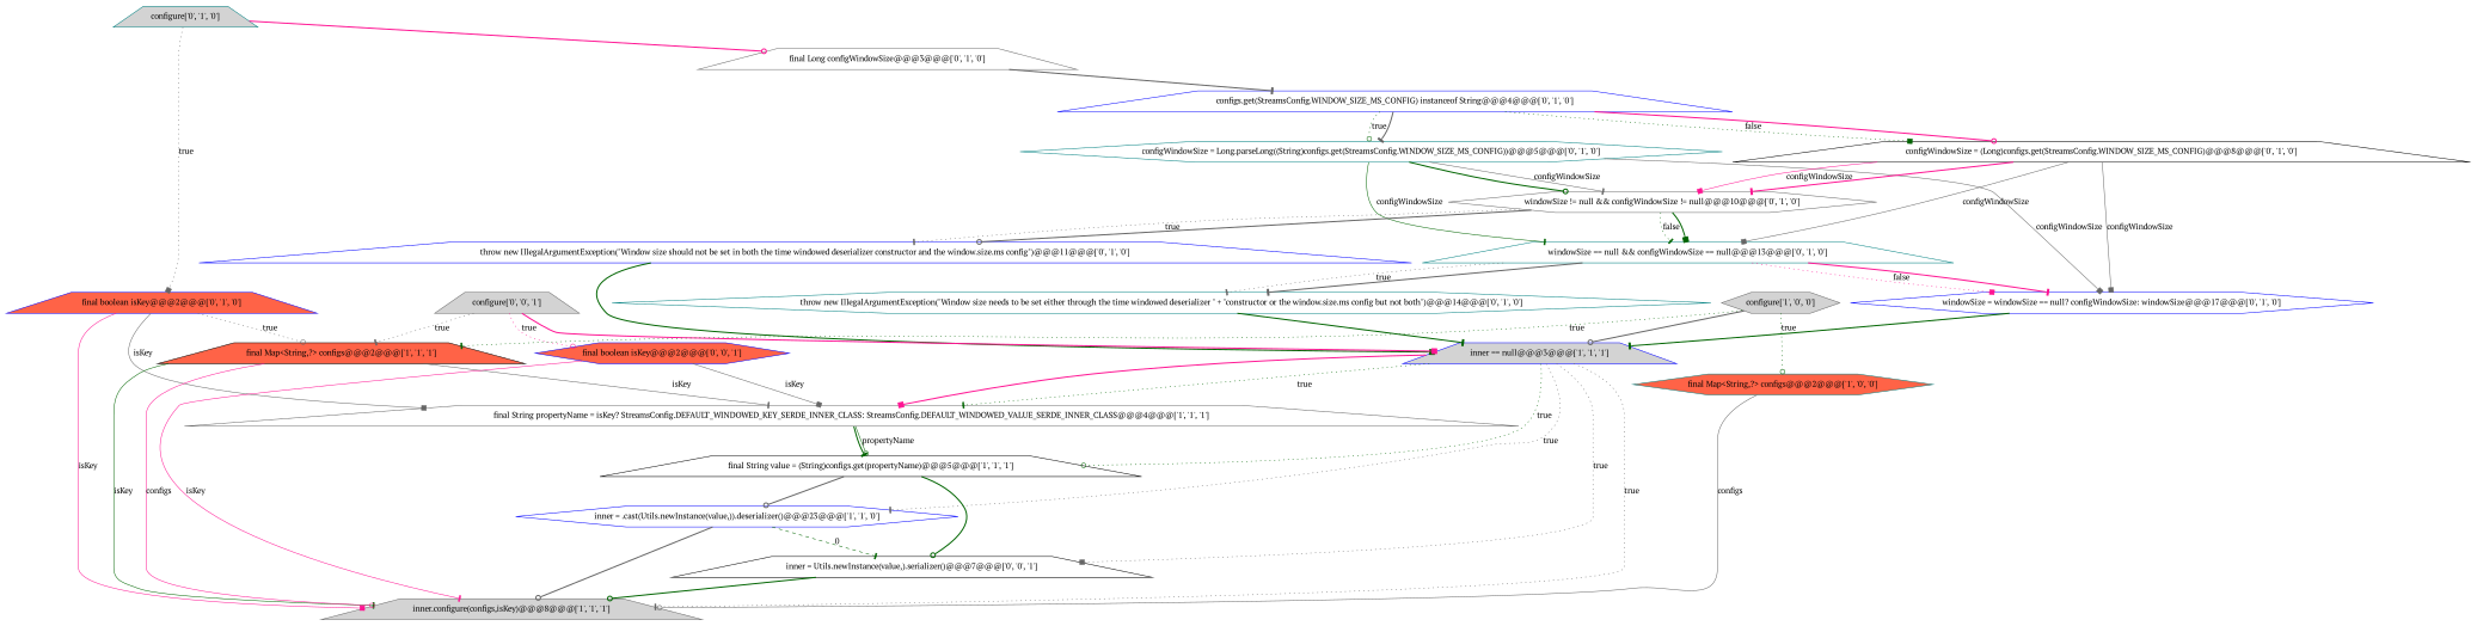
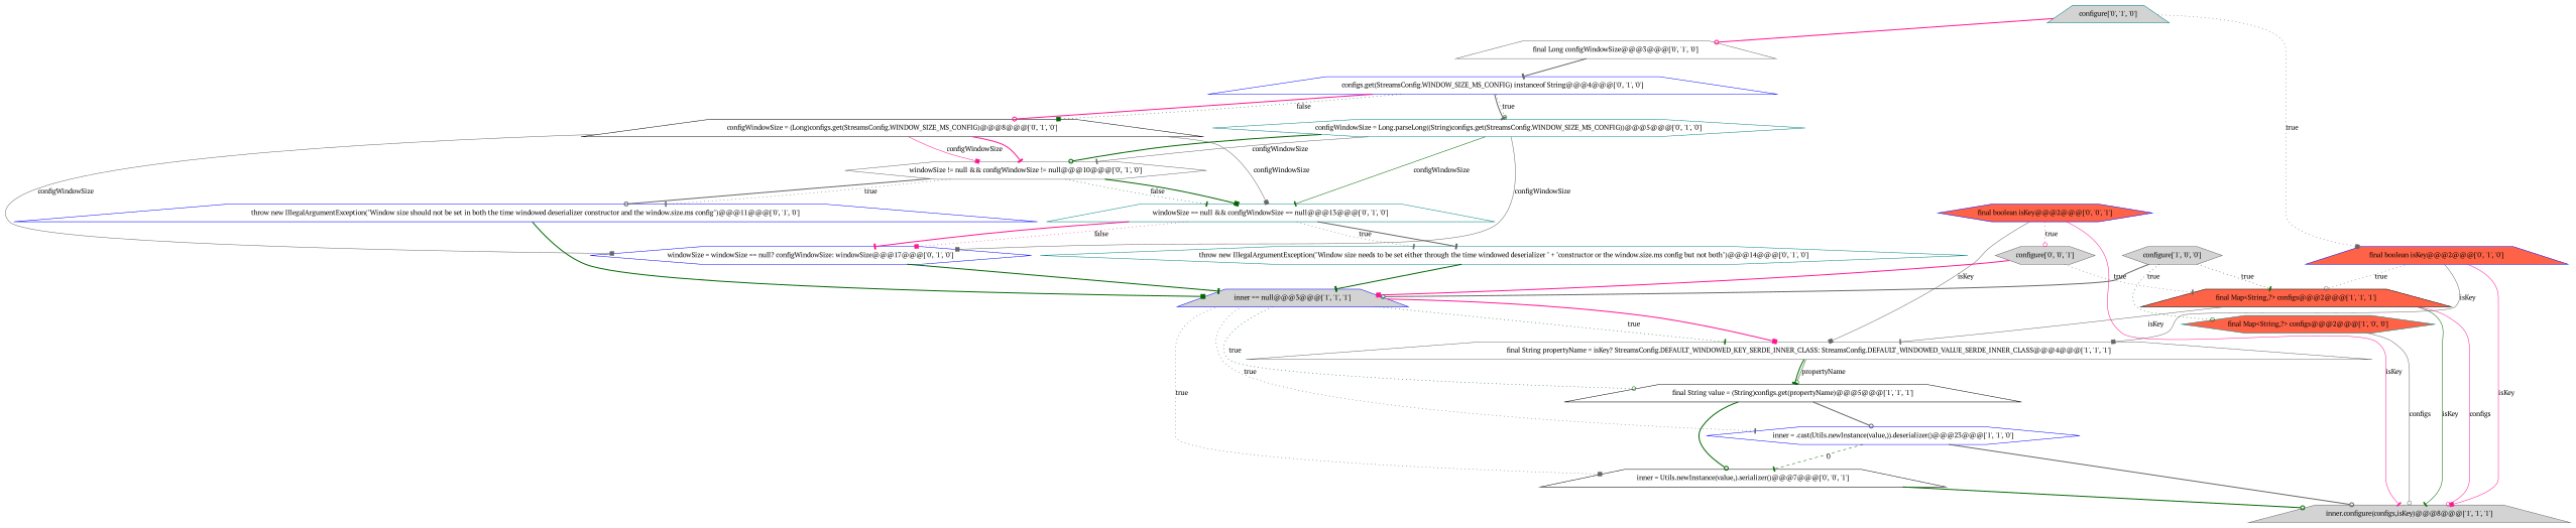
  digraph {
    fontname="PT Serif"
    node [color=blue fillcolor=white fontname="PT Serif" shape=trapezium style=filled]
    edge [arrowhead=tee color=gray40 fontname="PT Serif" style=bold]
    n1 [fillcolor=tomato label="final boolean isKey@@@2@@@['0', '1', '0']"]
    n2 [color=gray40 label="final String propertyName = isKey? StreamsConfig.DEFAULT_WINDOWED_KEY_SERDE_INNER_CLASS: StreamsConfig.DEFAULT_WINDOWED_VALUE_SERDE_INNER_CLASS@@@4@@@['1', '1', '1']"]
    n3 [color=gray40 fillcolor=lightgray label="inner.configure(configs,isKey)@@@8@@@['1', '1', '1']"]
    n4 [color=black fillcolor=tomato label="final Map<String,?> configs@@@2@@@['1', '1', '1']"]
    n5 [color=black label="final String value = (String)configs.get(propertyName)@@@5@@@['1', '1', '1']"]
    n6 [color=teal label="configWindowSize = Long.parseLong((String)configs.get(StreamsConfig.WINDOW_SIZE_MS_CONFIG))@@@5@@@['0', '1', '0']" shape=hexagon]
    n7 [color=teal label="windowSize == null && configWindowSize == null@@@13@@@['0', '1', '0']"]
    n8 [color=gray40 label="windowSize != null && configWindowSize != null@@@10@@@['0', '1', '0']" shape=hexagon]
    n9 [label="windowSize = windowSize == null? configWindowSize: windowSize@@@17@@@['0', '1', '0']" shape=hexagon]
    n10 [color=teal label="throw new IllegalArgumentException(\"Window size needs to be set either through the time windowed deserializer \" + \"constructor or the window.size.ms config but not both\")@@@14@@@['0', '1', '0']" shape=hexagon]
    n11 [label="throw new IllegalArgumentException(\"Window size should not be set in both the time windowed deserializer constructor and the window.size.ms config\")@@@11@@@['0', '1', '0']"]
    n12 [fillcolor=lightgray label="inner == null@@@3@@@['1', '1', '1']"]
    n13 [label="inner = .cast(Utils.newInstance(value,)).deserializer()@@@23@@@['1', '1', '0']" shape=hexagon]
    n14 [color=black label="inner = Utils.newInstance(value,).serializer()@@@7@@@['0', '0', '1']"]
    n15 [color=gray40 label="final Long configWindowSize@@@3@@@['0', '1', '0']"]
    n16 [label="configs.get(StreamsConfig.WINDOW_SIZE_MS_CONFIG) instanceof String@@@4@@@['0', '1', '0']"]
    n17 [color=black label="configWindowSize = (Long)configs.get(StreamsConfig.WINDOW_SIZE_MS_CONFIG)@@@8@@@['0', '1', '0']"]
    n18 [color=teal fillcolor=tomato label="final Map<String,?> configs@@@2@@@['1', '0', '0']" shape=hexagon]
    n19 [fillcolor=tomato label="final boolean isKey@@@2@@@['0', '0', '1']" shape=hexagon]
-   n20 [color=gray40 fillcolor=lightgray label="configure['0', '0', '1']"]
+   n20 [color=gray40 fillcolor=lightgray label="configure['0', '0', '1']" shape=hexagon]
    n21 [color=gray40 fillcolor=lightgray label="configure['1', '0', '0']" shape=hexagon]
    n22 [color=teal fillcolor=lightgray label="configure['0', '1', '0']"]
    n1 -> n2 [arrowhead=box label=isKey style=solid]
    n1 -> n3 [arrowhead=box color=deeppink label=isKey style=solid]
    n1 -> n4 [arrowhead=odot label=true style=dotted]
    n2 -> n5 [arrowhead=odot color=darkgreen label=propertyName style=solid]
    n2 -> n5 [color=darkgreen]
    n4 -> n2 [label=isKey style=solid]
    n4 -> n3 [color=darkgreen label=isKey style=solid]
    n4 -> n3 [arrowhead=odot color=deeppink label=configs style=solid]
    n5 -> n13 [arrowhead=odot]
    n5 -> n14 [arrowhead=odot color=darkgreen]
    n6 -> n7 [color=darkgreen label=configWindowSize style=solid]
    n6 -> n8 [label=configWindowSize style=solid]
    n6 -> n8 [arrowhead=odot color=darkgreen]
    n6 -> n9 [arrowhead=box label=configWindowSize style=solid]
    n7 -> n9 [arrowhead=box color=deeppink label=false style=dotted]
    n7 -> n9 [color=deeppink]
    n7 -> n10
    n7 -> n10 [label=true style=dotted]
    n8 -> n7 [color=darkgreen label=false style=dotted]
    n8 -> n7 [arrowhead=box color=darkgreen]
    n8 -> n11 [arrowhead=odot]
    n8 -> n11 [label=true style=dotted]
    n9 -> n12 [color=darkgreen]
    n10 -> n12 [color=darkgreen]
    n11 -> n12 [arrowhead=box color=darkgreen]
    n12 -> n2 [color=darkgreen label=true style=dotted]
    n12 -> n2 [arrowhead=box color=deeppink]
-   n12 -> n3 [label=true style=dotted]
    n12 -> n5 [arrowhead=odot color=darkgreen label=true style=dotted]
    n12 -> n13 [label=true style=dotted]
    n12 -> n14 [arrowhead=box label=true style=dotted]
    n13 -> n3 [arrowhead=odot]
    n13 -> n14 [color=darkgreen label=0 style=dashed]
    n14 -> n3 [arrowhead=odot color=darkgreen]
    n15 -> n16
    n16 -> n6 [arrowhead=odot color=darkgreen label=true style=dotted]
    n16 -> n6
    n16 -> n17 [arrowhead=odot color=deeppink]
    n16 -> n17 [arrowhead=box color=darkgreen label=false style=dotted]
    n17 -> n7 [arrowhead=box label=configWindowSize style=solid]
    n17 -> n8 [color=deeppink]
    n17 -> n8 [arrowhead=box color=deeppink label=configWindowSize style=solid]
    n17 -> n9 [arrowhead=box label=configWindowSize style=solid]
    n18 -> n3 [arrowhead=odot label=configs style=solid]
    n19 -> n2 [arrowhead=box label=isKey style=solid]
    n19 -> n3 [color=deeppink label=isKey style=solid]
    n20 -> n4 [label=true style=dotted]
    n20 -> n12 [arrowhead=box color=deeppink]
-   n20 -> n19 [arrowhead=odot color=deeppink label=true style=dotted]
+   n19 -> n20 [arrowhead=odot color=deeppink label=true style=dotted]
    n21 -> n4 [color=darkgreen label=true style=dotted]
    n21 -> n12 [arrowhead=odot]
    n21 -> n18 [arrowhead=odot color=darkgreen label=true style=dotted]
    n22 -> n1 [arrowhead=box label=true style=dotted]
    n22 -> n15 [arrowhead=odot color=deeppink]
  }
